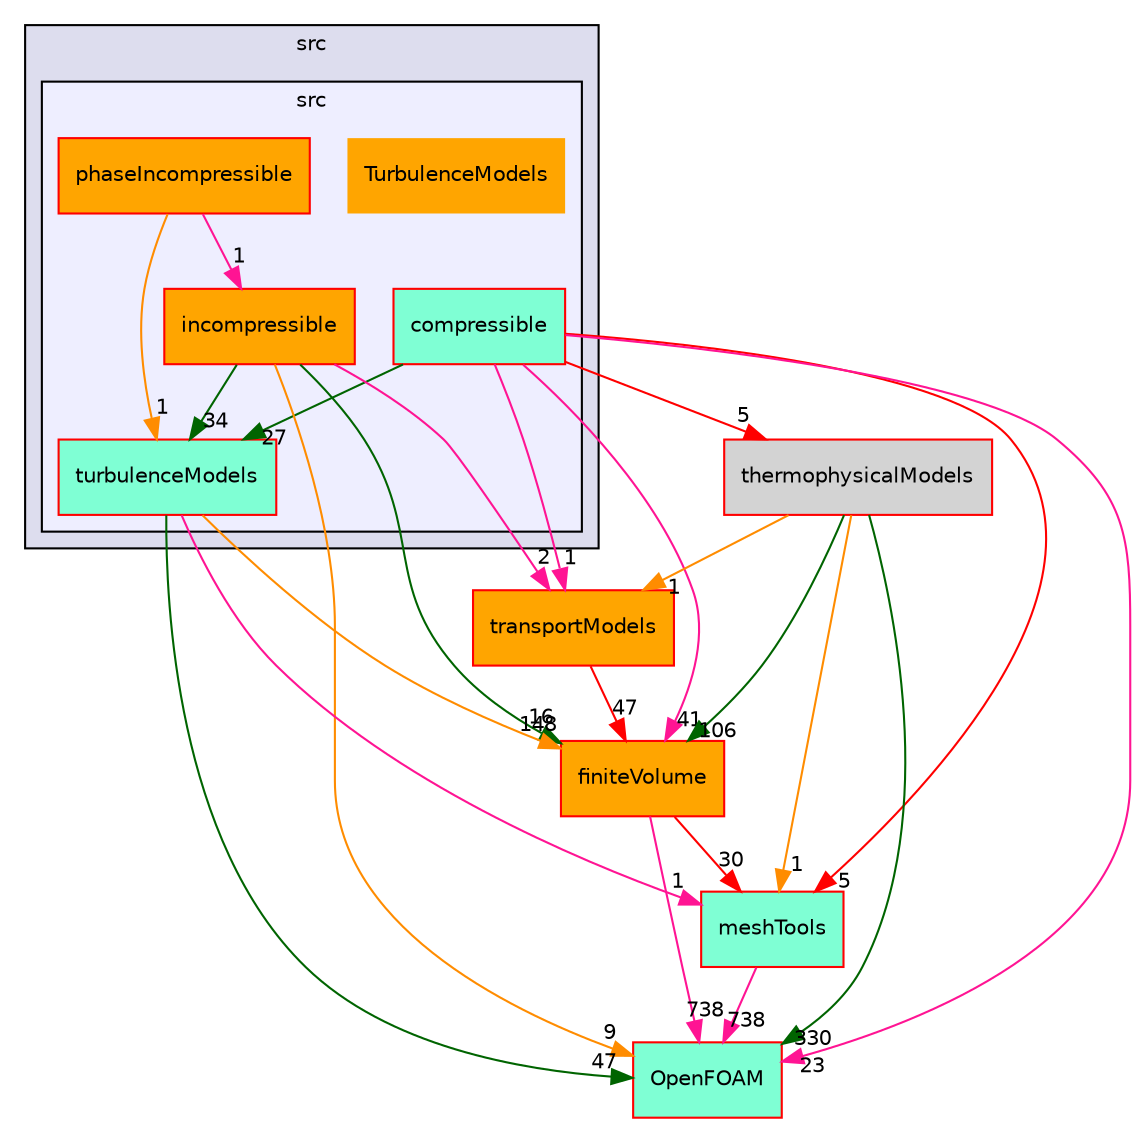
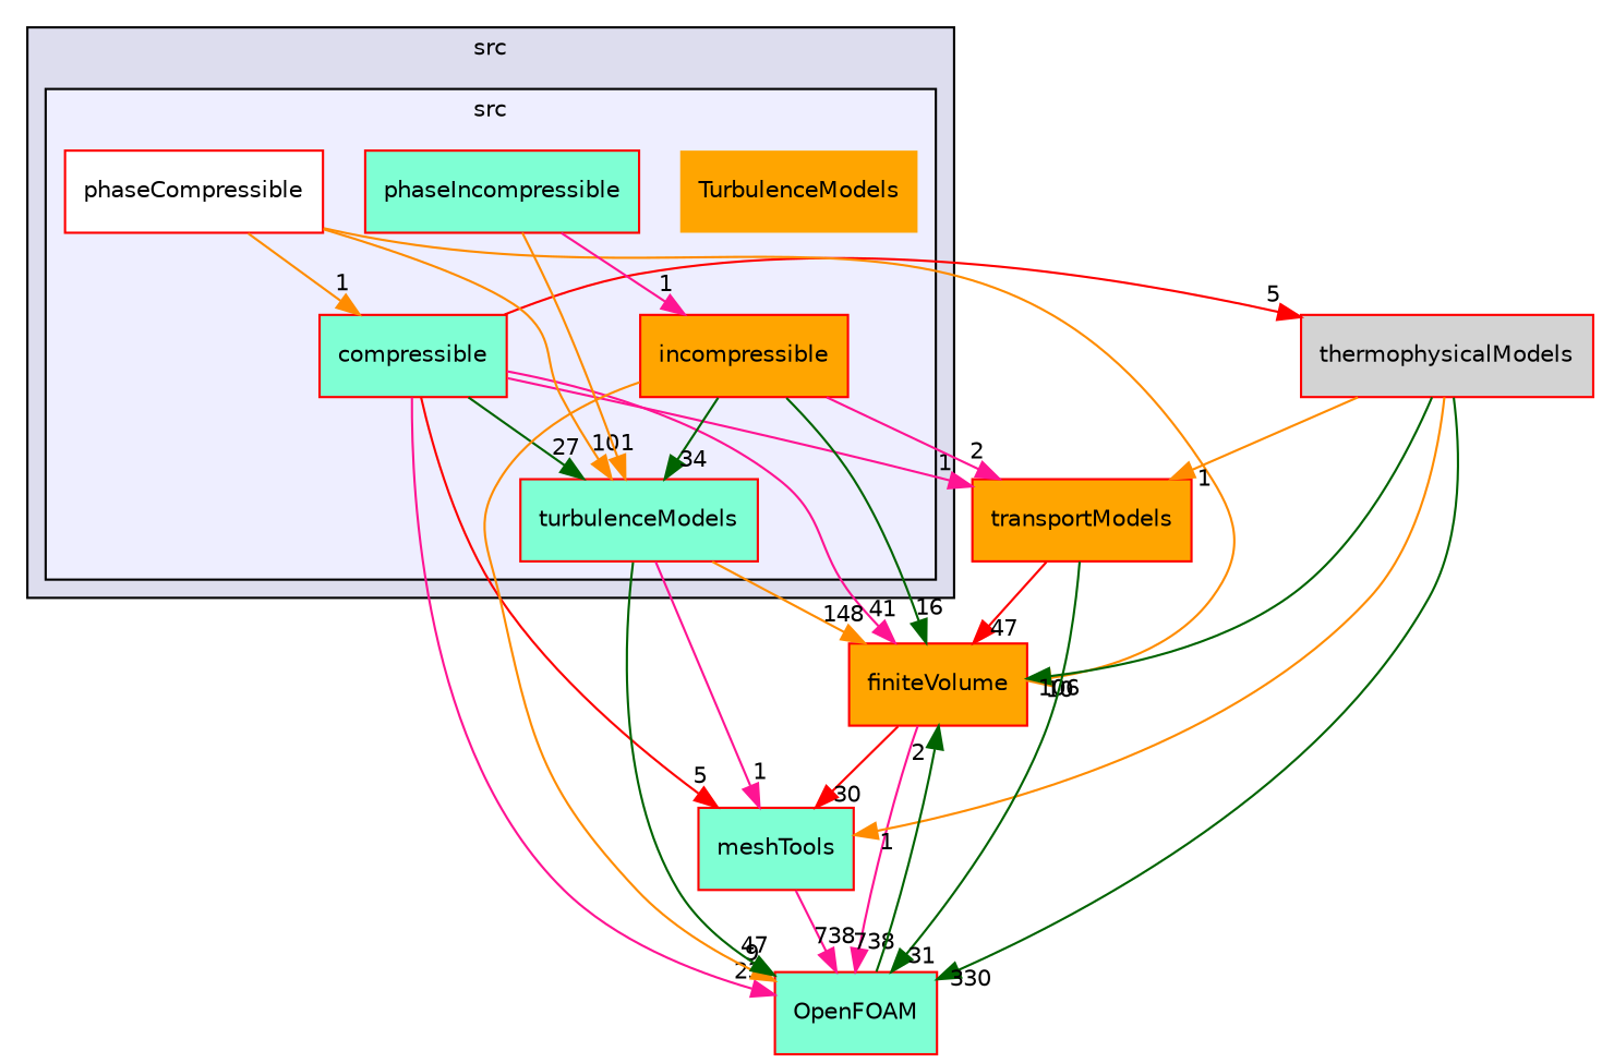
  digraph {
    compound=true
    node [fillcolor=orange fontname=Helvetica fontsize=10 shape=box style=filled color=red]
    edge [color=darkgreen headlabel=1 labeldistance=1.5 labelfontname=Helvetica labelfontsize=10]
    n1 [label=TurbulenceModels shape=plaintext color=""]
    n2 [fillcolor=aquamarine label=compressible]
    n3 [label=incompressible]
-   n5 [label=phaseIncompressible]
+   n4 [fillcolor=white label=phaseCompressible]
+   n5 [fillcolor=aquamarine label=phaseIncompressible]
    n6 [fillcolor=aquamarine label=turbulenceModels]
    n7 [label=finiteVolume]
    n8 [fillcolor=aquamarine label=meshTools]
    n9 [fillcolor=lightgrey label=thermophysicalModels]
    n10 [fillcolor=aquamarine label=OpenFOAM]
    n11 [label=transportModels]
    subgraph cluster_1 {
      bgcolor="#ddddee"
      fontname=Helvetica
      fontsize=10
      label=src
      pencolor=black
      subgraph cluster_2 {
        bgcolor="#eeeeff"
        fontname=Helvetica
        fontsize=10
        label=src
        pencolor=black
        n1
        n2
        n3
+       n4
        n5
        n6
      }
    }
    n2 -> n6 [headlabel=27]
    n2 -> n7 [color=deeppink headlabel=41]
    n2 -> n8 [color=red headlabel=5]
    n2 -> n9 [color=red headlabel=5]
    n2 -> n10 [color=deeppink headlabel=23]
    n2 -> n11 [color=deeppink]
    n3 -> n6 [headlabel=34]
    n3 -> n7 [headlabel=16]
    n3 -> n10 [color=darkorange headlabel=9]
    n3 -> n11 [color=deeppink headlabel=2]
+   n4 -> n2 [color=darkorange]
+   n4 -> n6 [color=darkorange headlabel=10]
+   n4 -> n7 [color=darkorange headlabel=10]
    n5 -> n3 [color=deeppink]
    n5 -> n6 [color=darkorange]
    n6 -> n7 [color=darkorange headlabel=148]
    n6 -> n8 [color=deeppink]
    n6 -> n10 [headlabel=47]
    n7 -> n8 [color=red headlabel=30]
    n7 -> n10 [color=deeppink headlabel=738]
    n8 -> n10 [color=deeppink headlabel=738]
    n9 -> n7 [headlabel=106]
    n9 -> n8 [color=darkorange]
    n9 -> n10 [headlabel=330]
    n9 -> n11 [color=darkorange]
+   n10 -> n7 [headlabel=2]
    n11 -> n7 [color=red headlabel=47]
+   n11 -> n10 [headlabel=31]
  }
